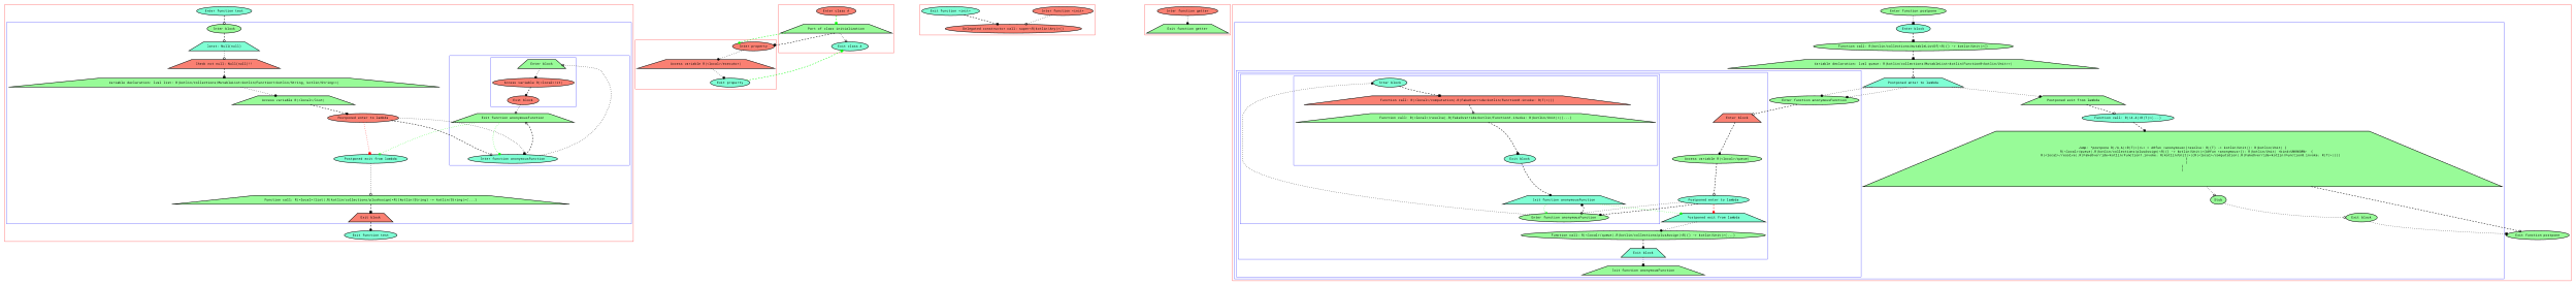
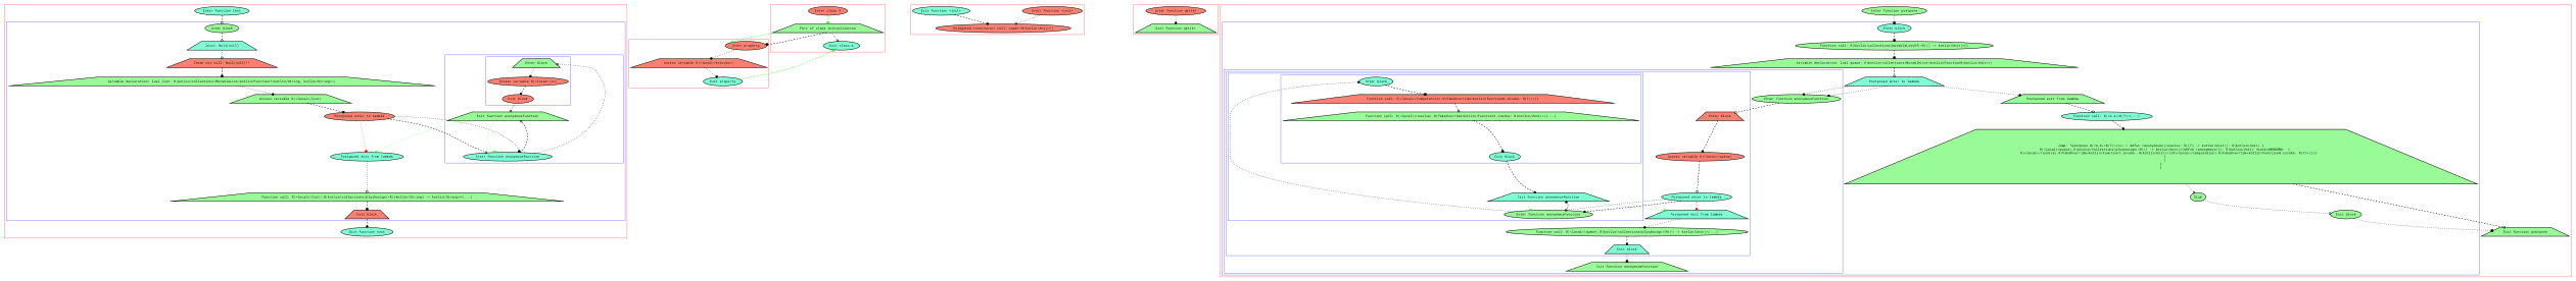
  digraph {
    fontname="Roboto Mono"
    nodesep=3
    node [fillcolor=palegreen fontname="Roboto Mono" penwidth=2 shape=ellipse style=filled]
    edge [arrowhead=dot fontname="Roboto Mono" penwidth=2 style=dashed]
    n1 [label="Enter block" shape=trapezium]
    n2 [fillcolor=salmon label="Access variable R|<local>/it|"]
    n3 [fillcolor=salmon label="Exit block"]
    n4 [fillcolor=aquamarine label="Enter function anonymousFunction"]
    n5 [label="Exit function anonymousFunction" shape=trapezium]
    n6 [label="Enter block"]
    n7 [fillcolor=aquamarine label="Const: Null(null)" shape=trapezium]
    n8 [fillcolor=salmon label="Check not null: Null(null)!!" shape=trapezium]
    n9 [label="Variable declaration: lval list: R|kotlin/collections/MutableList<kotlin/Function1<kotlin/String, kotlin/String>>|" shape=trapezium]
    n10 [label="Access variable R|<local>/list|" shape=trapezium]
    n11 [fillcolor=salmon label="Postponed enter to lambda"]
    n12 [fillcolor=aquamarine label="Postponed exit from lambda"]
    n13 [label="Function call: R|<local>/list|.R|kotlin/collections/plusAssign|<R|(kotlin/String) -> kotlin/String|>(...)" shape=trapezium]
    n14 [fillcolor=salmon label="Exit block" shape=trapezium]
    n15 [fillcolor=aquamarine label="Enter function test"]
    n16 [fillcolor=aquamarine label="Exit function test"]
    n17 [fillcolor=salmon label="Enter class A"]
    n18 [label="Part of class initialization" shape=trapezium]
    n19 [fillcolor=aquamarine label="Exit class A"]
    n20 [fillcolor=salmon label="Enter function <init>"]
    n21 [fillcolor=salmon label="Delegated constructor call: super<R|kotlin/Any|>()"]
    n22 [fillcolor=aquamarine label="Exit function <init>"]
    n23 [fillcolor=salmon label="Enter function getter"]
    n24 [label="Exit function getter" shape=trapezium]
    n25 [fillcolor=salmon label="Enter property"]
    n26 [fillcolor=salmon label="Access variable R|<local>/executor|" shape=trapezium]
    n27 [fillcolor=aquamarine label="Exit property"]
    n28 [fillcolor=aquamarine label="Enter block"]
    n29 [fillcolor=salmon label="Function call: R|<local>/computation|.R|FakeOverride<kotlin/Function0.invoke: R|T|>|()" shape=trapezium]
    n30 [label="Function call: R|<local>/resolve|.R|FakeOverride<kotlin/Function1.invoke: R|kotlin/Unit|>|(...)" shape=trapezium]
    n31 [fillcolor=aquamarine label="Exit block"]
    n32 [label="Enter function anonymousFunction"]
    n33 [fillcolor=aquamarine label="Exit function anonymousFunction" shape=trapezium]
    n34 [fillcolor=salmon label="Enter block" shape=trapezium]
-   n35 [label="Access variable R|<local>/queue|"]
+   n35 [fillcolor=salmon label="Access variable R|<local>/queue|"]
    n36 [fillcolor=aquamarine label="Postponed enter to lambda"]
    n37 [fillcolor=aquamarine label="Postponed exit from lambda" shape=trapezium]
    n38 [label="Function call: R|<local>/queue|.R|kotlin/collections/plusAssign|<R|() -> kotlin/Unit|>(...)"]
    n39 [fillcolor=aquamarine label="Exit block" shape=trapezium]
    n40 [label="Enter function anonymousFunction"]
    n41 [label="Exit function anonymousFunction" shape=trapezium]
    n42 [fillcolor=aquamarine label="Enter block"]
    n43 [label="Function call: R|kotlin/collections/mutableListOf|<R|() -> kotlin/Unit|>()"]
    n44 [label="Variable declaration: lval queue: R|kotlin/collections/MutableList<kotlin/Function0<kotlin/Unit>>|" shape=trapezium]
    n45 [fillcolor=aquamarine label="Postponed enter to lambda" shape=trapezium]
    n46 [label="Postponed exit from lambda" shape=trapezium]
    n47 [fillcolor=aquamarine label="Function call: R|/A.A|<R|T|>(...)"]
    n48 [label="Jump: ^postpone R|/A.A|<R|T|>(<L> = A@fun <anonymous>(resolve: R|(T) -> kotlin/Unit|): R|kotlin/Unit| {\n    R|<local>/queue|.R|kotlin/collections/plusAssign|<R|() -> kotlin/Unit|>(A@fun <anonymous>(): R|kotlin/Unit| <kind=UNKNOWN>  {\n        R|<local>/resolve|.R|FakeOverride<kotlin/Function1.invoke: R|kotlin/Unit|>|(R|<local>/computation|.R|FakeOverride<kotlin/Function0.invoke: R|T|>|())\n    }\n    )\n}\n)" shape=trapezium]
    n49 [label=Stub]
    n50 [label="Exit block"]
    n51 [label="Enter function postpone"]
-   n52 [label="Exit function postpone"]
+   n52 [label="Exit function postpone" shape=trapezium]
    subgraph cluster_1 {
      color=red
      n15
      n16
      subgraph cluster_2 {
        color=blue
        n6
        n7
        n8
        n9
        n10
        n11
        n12
        n13
        n14
        subgraph cluster_3 {
          color=blue
          n4
          n5
          subgraph cluster_4 {
            color=blue
            n1
            n2
            n3
          }
        }
      }
    }
    subgraph cluster_5 {
      color=red
      n17
      n18
      n19
    }
    subgraph cluster_6 {
      color=red
      n20
      n21
      n22
    }
    subgraph cluster_7 {
      color=red
      n23
      n24
    }
    subgraph cluster_8 {
      color=red
      n25
      n26
      n27
    }
    subgraph cluster_9 {
      color=red
      n51
      n52
      subgraph cluster_10 {
        color=blue
        n42
        n43
        n44
        n45
        n46
        n47
        n48
        n49
        n50
        subgraph cluster_11 {
          color=blue
          n40
          n41
          subgraph cluster_12 {
            color=blue
            n34
            n35
            n36
            n37
            n38
            n39
            subgraph cluster_13 {
              color=blue
              n32
              n33
              subgraph cluster_14 {
                color=blue
                n28
                n29
                n30
                n31
              }
            }
          }
        }
      }
    }
    n1 -> n2 [style=dotted]
    n2 -> n3
    n3 -> n5 [arrowhead=odot style=dotted]
    n4 -> n1 [arrowhead=odot style=dotted]
    n4 -> n5 [arrowhead=odot]
    n5 -> n4 [color=green style=dotted]
    n5 -> n12 [arrowhead=odot color=green style=dotted]
    n6 -> n7 [arrowhead=odot]
    n7 -> n8 [arrowhead=odot style=dotted]
    n8 -> n9 [arrowhead=box]
    n9 -> n10 [style=dotted]
    n10 -> n11
    n11 -> n4 [arrowhead=odot]
    n11 -> n4 [arrowhead=box style=dotted]
    n11 -> n12 [arrowhead=box color=red style=dotted]
    n12 -> n13 [arrowhead=odot style=dotted]
    n13 -> n14 [arrowhead=box]
    n14 -> n16
    n15 -> n6 [arrowhead=odot]
    n17 -> n18 [arrowhead=box color=green]
    n18 -> n19 [arrowhead=odot style=dotted]
    n18 -> n25 [color=green]
    n18 -> n25 [arrowhead=box]
    n20 -> n21 [arrowhead=odot style=dotted]
    n22 -> n21
    n23 -> n24 [style=dotted]
    n25 -> n26 [style=dotted]
    n26 -> n27 [style=dotted]
    n27 -> n19 [arrowhead=box color=green]
    n28 -> n29 [arrowhead=box]
    n29 -> n30 [arrowhead=odot]
    n30 -> n31 [arrowhead=box]
    n31 -> n33
    n32 -> n28 [style=dotted]
    n32 -> n33
    n33 -> n32 [arrowhead=odot color=green style=dotted]
    n33 -> n37 [color=green style=dotted]
    n34 -> n35
    n35 -> n36 [arrowhead=odot]
    n36 -> n32 [arrowhead=odot style=dotted]
    n36 -> n32
    n36 -> n37 [color=red]
    n37 -> n38 [style=dotted]
    n38 -> n39
    n39 -> n41 [arrowhead=box style=dotted]
    n40 -> n34 [arrowhead=odot]
    n42 -> n43 [arrowhead=box]
    n43 -> n44 [arrowhead=box]
    n44 -> n45 [arrowhead=odot]
    n45 -> n40 [style=dotted]
    n45 -> n40 [style=dotted]
    n45 -> n46 [style=dotted]
    n46 -> n47 [arrowhead=odot]
    n47 -> n48
    n48 -> n49 [arrowhead=odot style=dotted]
    n48 -> n52 [arrowhead=odot]
    n49 -> n50 [arrowhead=odot style=dotted]
    n50 -> n52 [arrowhead=box style=dotted]
    n51 -> n42 [arrowhead=box style=dotted]
  }
